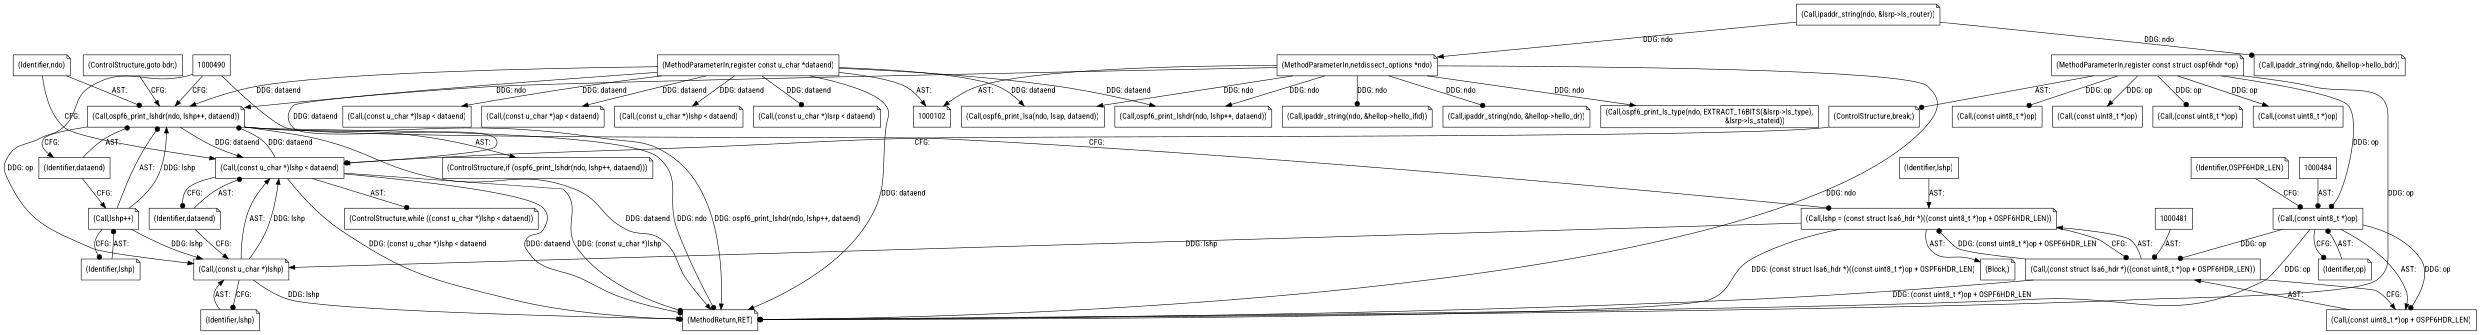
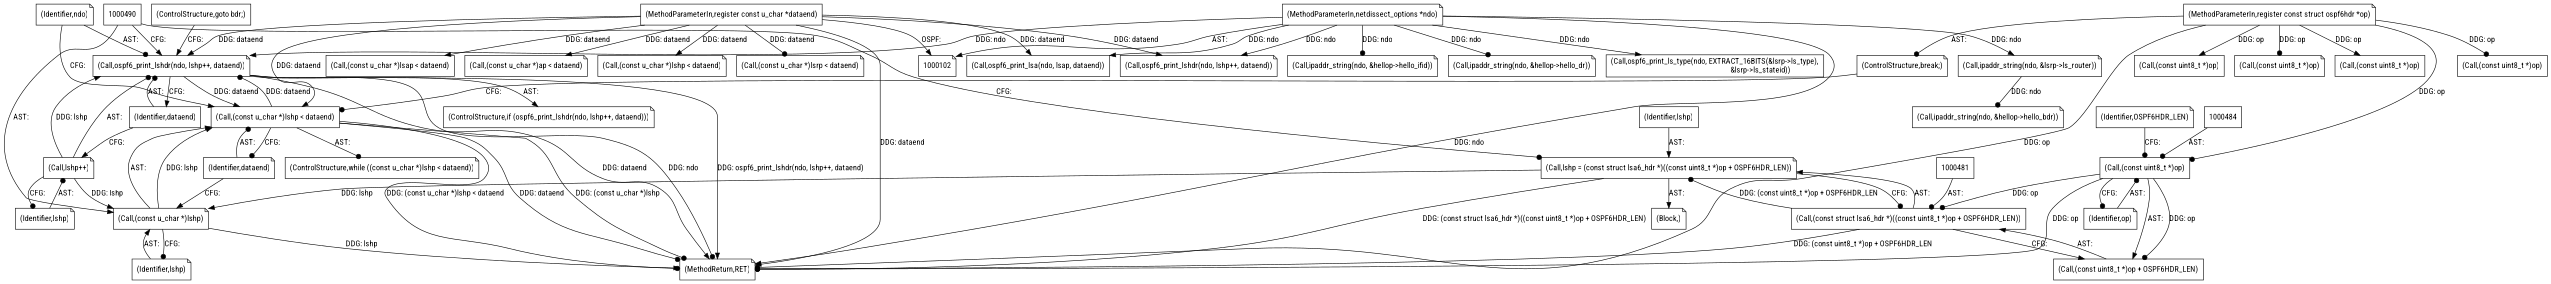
  digraph {
    fontname="Roboto Condensed"
    node [fontname="Roboto Condensed" shape=note]
    edge [arrowhead=normal fontname="Roboto Condensed"]
    n1 [label="(Call,ospf6_print_lshdr(ndo, lshp++, dataend))"]
    n2 [label="(Call,(const u_char *)lshp < dataend)" shape=box]
    n3 [label="(MethodReturn,RET)"]
    n4 [label="(ControlStructure,if (ospf6_print_lshdr(ndo, lshp++, dataend)))"]
    n5 [label="(Identifier,dataend)" shape=box]
    n6 [label="(Identifier,dataend)"]
    n7 [label="(ControlStructure,while ((const u_char *)lshp < dataend))"]
    n8 [label="(Call,lshp++)"]
    n9 [label="(MethodParameterIn,netdissect_options *ndo)"]
    n10 [label="(Call,ospf6_print_lsa(ndo, lsap, dataend))" shape=box]
    n11 [label="(Call,ipaddr_string(ndo, &hellop->hello_ifid))"]
    n12 [label="(Call,ipaddr_string(ndo, &hellop->hello_dr))"]
    n13 [label="(Call,ospf6_print_ls_type(ndo, EXTRACT_16BITS(&lsrp->ls_type),\n                                                    &lsrp->ls_stateid))" shape=box]
    n14 [label="(Call,ipaddr_string(ndo, &lsrp->ls_router))"]
    n15 [label="(Call,ospf6_print_lshdr(ndo, lshp++, dataend))"]
    1000102
    n17 [label="(Call,ipaddr_string(ndo, &hellop->hello_bdr))"]
    n18 [label="(Call,(const u_char *)lshp)"]
    n19 [label="(Identifier,lshp)"]
    n20 [label="(Identifier,lshp)"]
    n21 [label="(Call,lshp = (const struct lsa6_hdr *)((const uint8_t *)op + OSPF6HDR_LEN))"]
    n22 [label="(Call,(const struct lsa6_hdr *)((const uint8_t *)op + OSPF6HDR_LEN))" shape=box]
    n23 [label="(Block,)"]
    n24 [label="(Call,(const uint8_t *)op + OSPF6HDR_LEN)" shape=box]
    n25 [label="(Call,(const uint8_t *)op)" shape=box]
    n26 [label="(Identifier,op)"]
    n27 [label="(MethodParameterIn,register const struct ospf6hdr *op)"]
    n28 [label="(Call,(const uint8_t *)op)" shape=box]
    n29 [label="(Call,(const uint8_t *)op)" shape=box]
    n30 [label="(Call,(const uint8_t *)op)"]
    n31 [label="(Call,(const uint8_t *)op)" shape=box]
    n32 [label="(ControlStructure,break;)"]
    n33 [label="(MethodParameterIn,register const u_char *dataend)" shape=box]
    n34 [label="(Call,(const u_char *)lsap < dataend)" shape=box]
    n35 [label="(Call,(const u_char *)ap < dataend)"]
    n36 [label="(Call,(const u_char *)lshp < dataend)"]
    n37 [label="(Call,(const u_char *)lsrp < dataend)"]
    n38 [label="(ControlStructure,goto bdr;)" shape=box]
    n39 [label="(Identifier,ndo)"]
    n40 [label="(Identifier,OSPF6HDR_LEN)"]
    n41 [label="(Identifier,lshp)" shape=box]
    1000490 [shape=box]
    1000481 [shape=box]
    1000484 [shape=box]
    n1 -> n2 [label="DDG: dataend"]
    n1 -> n3 [arrowhead=dot label="DDG: ndo"]
    n1 -> n3 [label="DDG: ospf6_print_lshdr(ndo, lshp++, dataend)"]
    n1 -> n3 [label="DDG: dataend"]
    n1 -> n4 [label="AST: "]
    n1 -> n5 [label="CFG: "]
    n2 -> n1 [arrowhead=dot label="DDG: dataend"]
    n2 -> n3 [arrowhead=dot label="DDG: (const u_char *)lshp"]
    n2 -> n3 [arrowhead=dot label="DDG: (const u_char *)lshp < dataend"]
    n2 -> n3 [arrowhead=dot label="DDG: dataend"]
    n2 -> n6 [arrowhead=dot label="CFG: "]
    n2 -> n7 [arrowhead=dot label="AST: "]
    n5 -> n1 [arrowhead=dot label="AST: "]
    n5 -> n8 [label="CFG: "]
    n6 -> n2 [arrowhead=dot label="AST: "]
    n6 -> n18 [label="CFG: "]
    n8 -> n1 [arrowhead=dot label="AST: "]
    n8 -> n1 [label="DDG: lshp"]
    n8 -> n18 [label="DDG: lshp"]
    n8 -> n19 [arrowhead=dot label="CFG: "]
    n9 -> n1 [label="DDG: ndo"]
-   n9 -> n3 [arrowhead=dot label="DDG: ndo"]
+   n9 -> n3 [label="DDG: ndo"]
    n9 -> n10 [label="DDG: ndo"]
    n9 -> n11 [arrowhead=dot label="DDG: ndo"]
    n9 -> n12 [arrowhead=dot label="DDG: ndo"]
    n9 -> n13 [label="DDG: ndo"]
-   n14 -> n9 [label="DDG: ndo"]
+   n9 -> n14 [label="DDG: ndo"]
    n9 -> n15 [label="DDG: ndo"]
    n9 -> 1000102 [label="AST: "]
    n14 -> n17 [arrowhead=dot label="DDG: ndo"]
    n18 -> n2 [label="AST: "]
    n18 -> n2 [label="DDG: lshp"]
    n18 -> n3 [label="DDG: lshp"]
    n18 -> n20 [arrowhead=dot label="CFG: "]
    n19 -> n8 [arrowhead=dot label="AST: "]
    n20 -> n18 [label="AST: "]
    n21 -> n3 [arrowhead=dot label="DDG: (const struct lsa6_hdr *)((const uint8_t *)op + OSPF6HDR_LEN)"]
    n21 -> n18 [label="DDG: lshp"]
    n21 -> n22 [arrowhead=dot label="CFG: "]
    n21 -> n23 [label="AST: "]
    n22 -> n3 [arrowhead=dot label="DDG: (const uint8_t *)op + OSPF6HDR_LEN"]
    n22 -> n21 [label="AST: "]
    n22 -> n21 [arrowhead=dot label="DDG: (const uint8_t *)op + OSPF6HDR_LEN"]
    n22 -> n24 [label="CFG: "]
    n24 -> n22 [label="AST: "]
    n25 -> n3 [arrowhead=dot label="DDG: op"]
    n25 -> n22 [arrowhead=dot label="DDG: op"]
    n25 -> n24 [label="AST: "]
    n25 -> n24 [arrowhead=dot label="DDG: op"]
    n25 -> n26 [arrowhead=dot label="CFG: "]
    n26 -> n25 [arrowhead=dot label="AST: "]
    n27 -> n3 [arrowhead=dot label="DDG: op"]
    n27 -> n25 [arrowhead=dot label="DDG: op"]
    n27 -> n28 [arrowhead=dot label="DDG: op"]
    n27 -> n29 [label="DDG: op"]
    n27 -> n30 [arrowhead=dot label="DDG: op"]
    n27 -> n31 [label="DDG: op"]
    n27 -> n32 [arrowhead=dot label="AST: "]
    n32 -> n2 [arrowhead=dot label="CFG: "]
    n33 -> n1 [label="DDG: dataend"]
    n33 -> n2 [label="DDG: dataend"]
    n33 -> n3 [label="DDG: dataend"]
    n33 -> n10 [label="DDG: dataend"]
    n33 -> n15 [label="DDG: dataend"]
-   n33 -> 1000102 [label="AST: "]
+   n33 -> 1000102 [label="OSPF: "]
    n33 -> n34 [label="DDG: dataend"]
    n33 -> n35 [label="DDG: dataend"]
    n33 -> n36 [label="DDG: dataend"]
    n33 -> n37 [arrowhead=dot label="DDG: dataend"]
    n38 -> n1 [label="CFG: "]
    n39 -> n1 [arrowhead=dot label="AST: "]
    n39 -> n2 [label="CFG: "]
    n40 -> n25 [arrowhead=dot label="CFG: "]
    n41 -> n21 [label="AST: "]
    1000490 -> n1 [label="CFG: "]
-   1000490 -> n18 [label="DDG: op"]
+   1000490 -> n18 [label="AST: "]
    1000490 -> n21 [arrowhead=dot label="CFG: "]
    1000481 -> n22 [arrowhead=dot label="AST: "]
    1000484 -> n25 [arrowhead=dot label="AST: "]
  }
